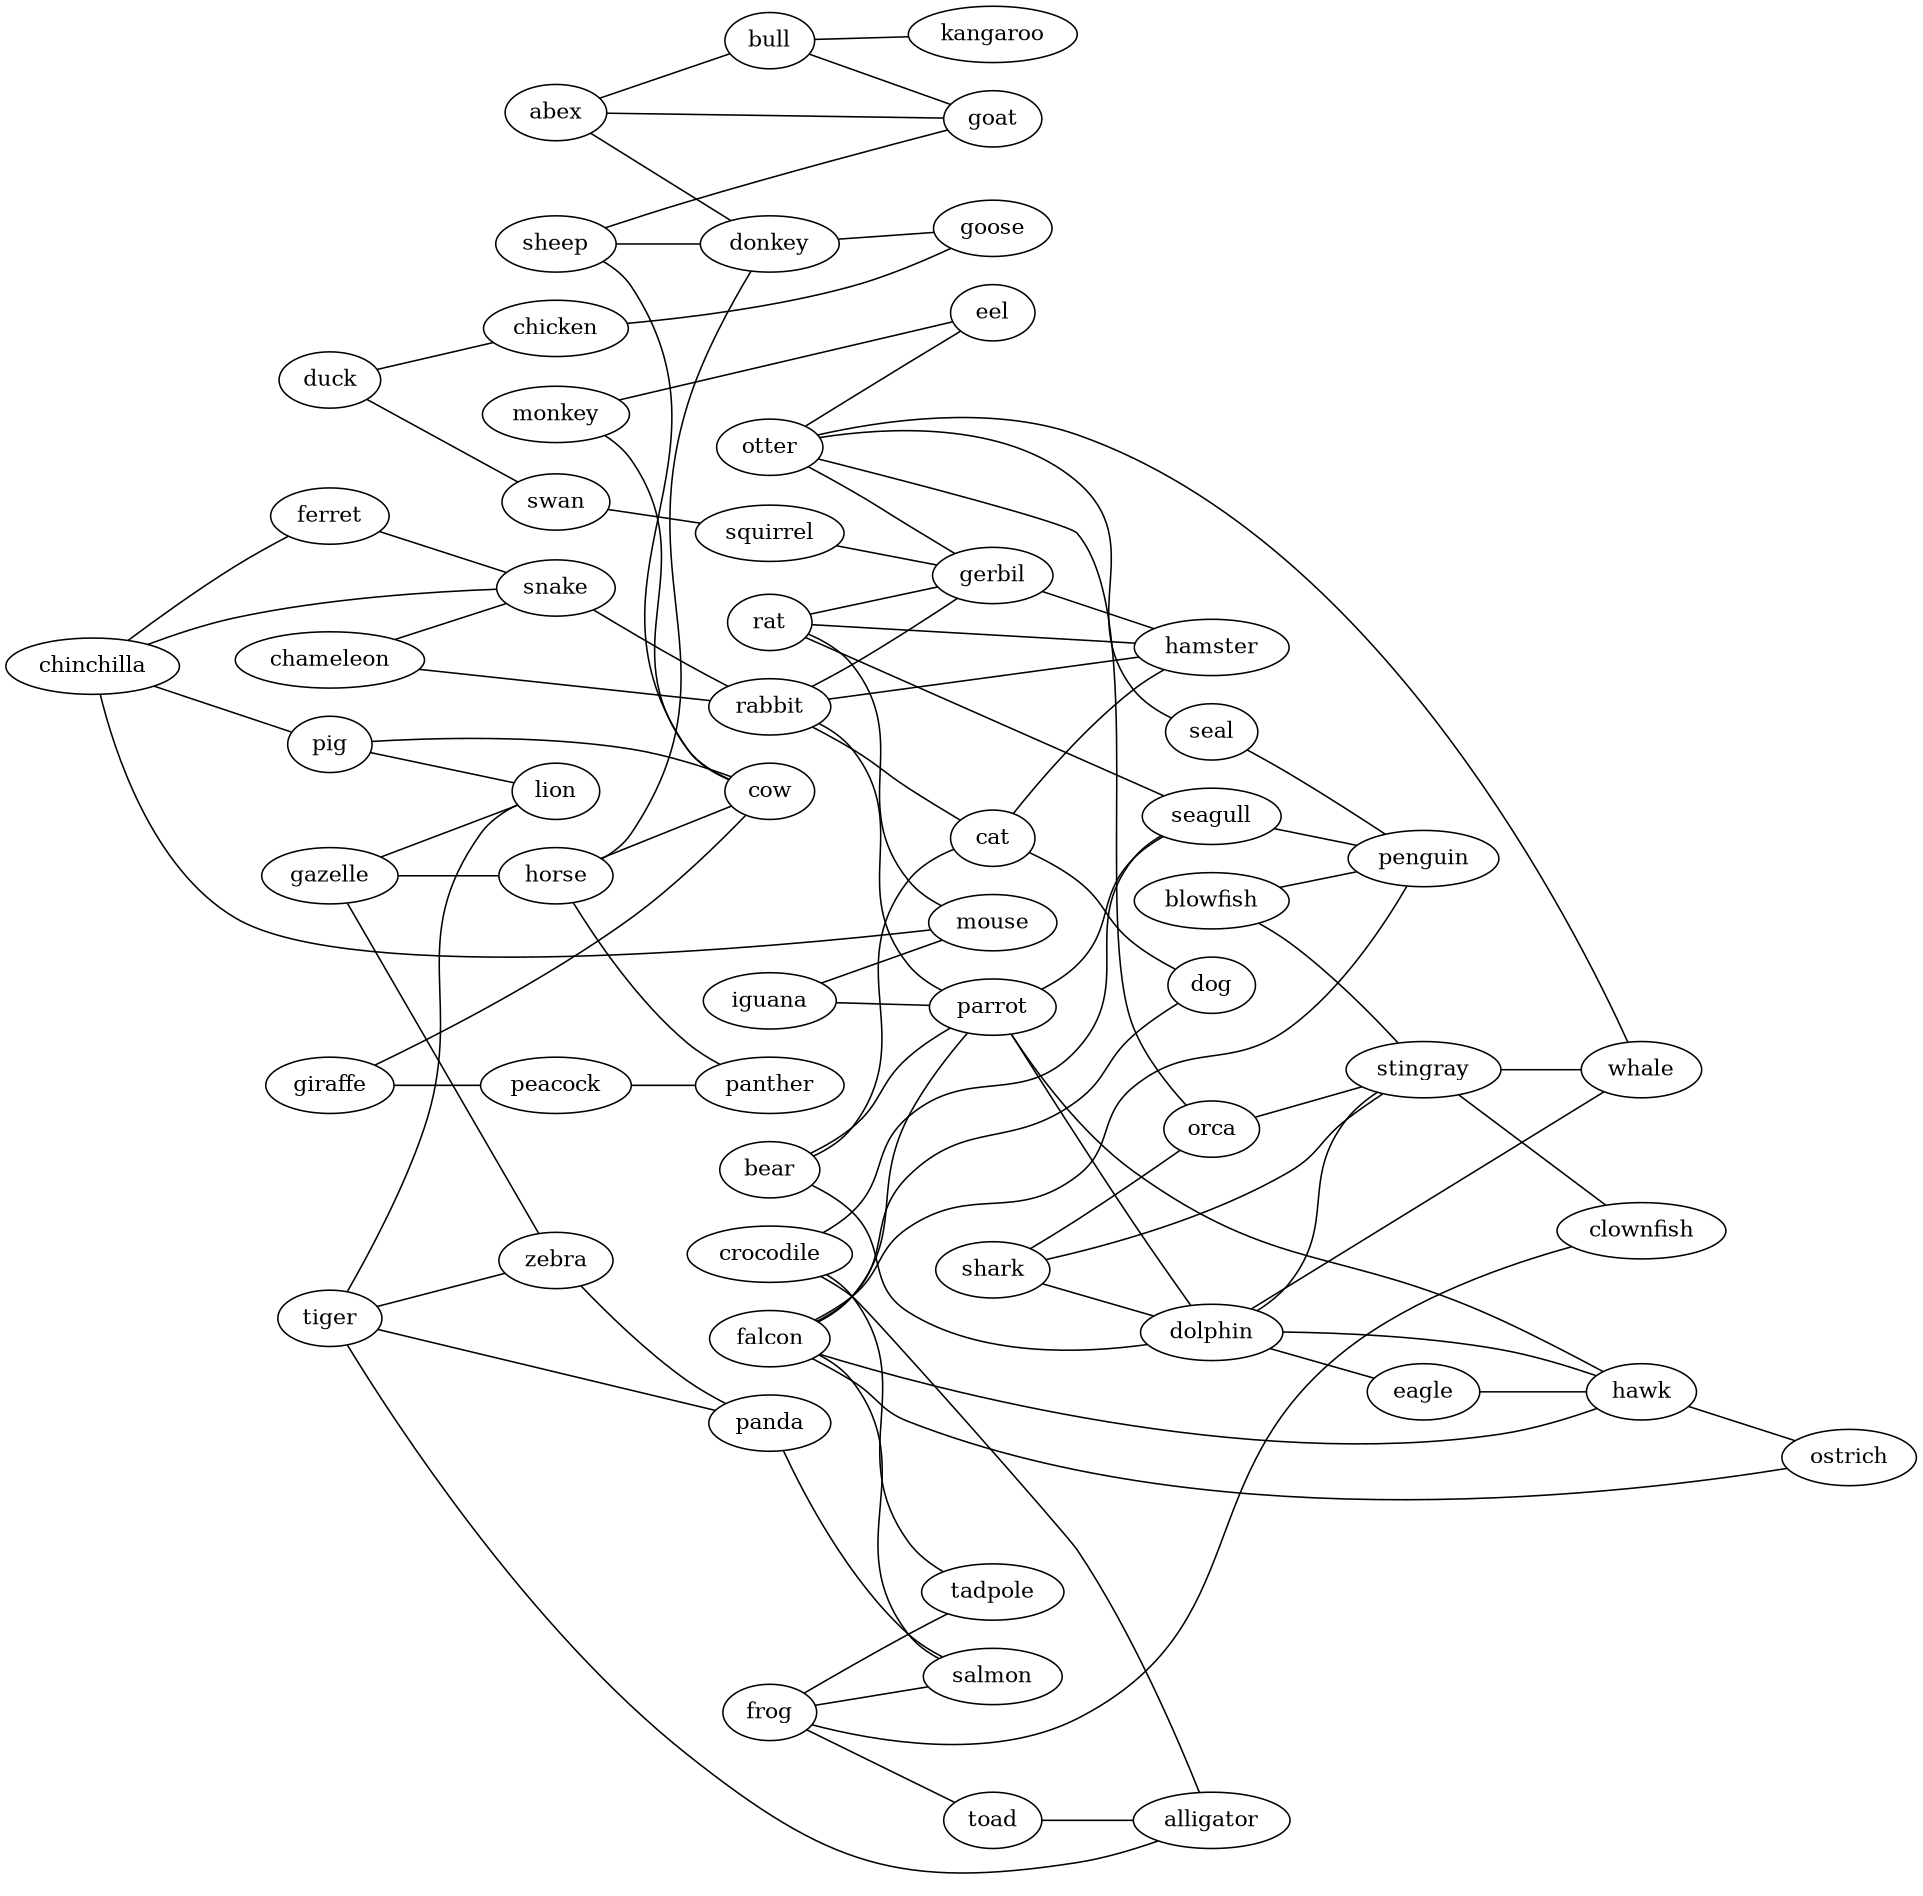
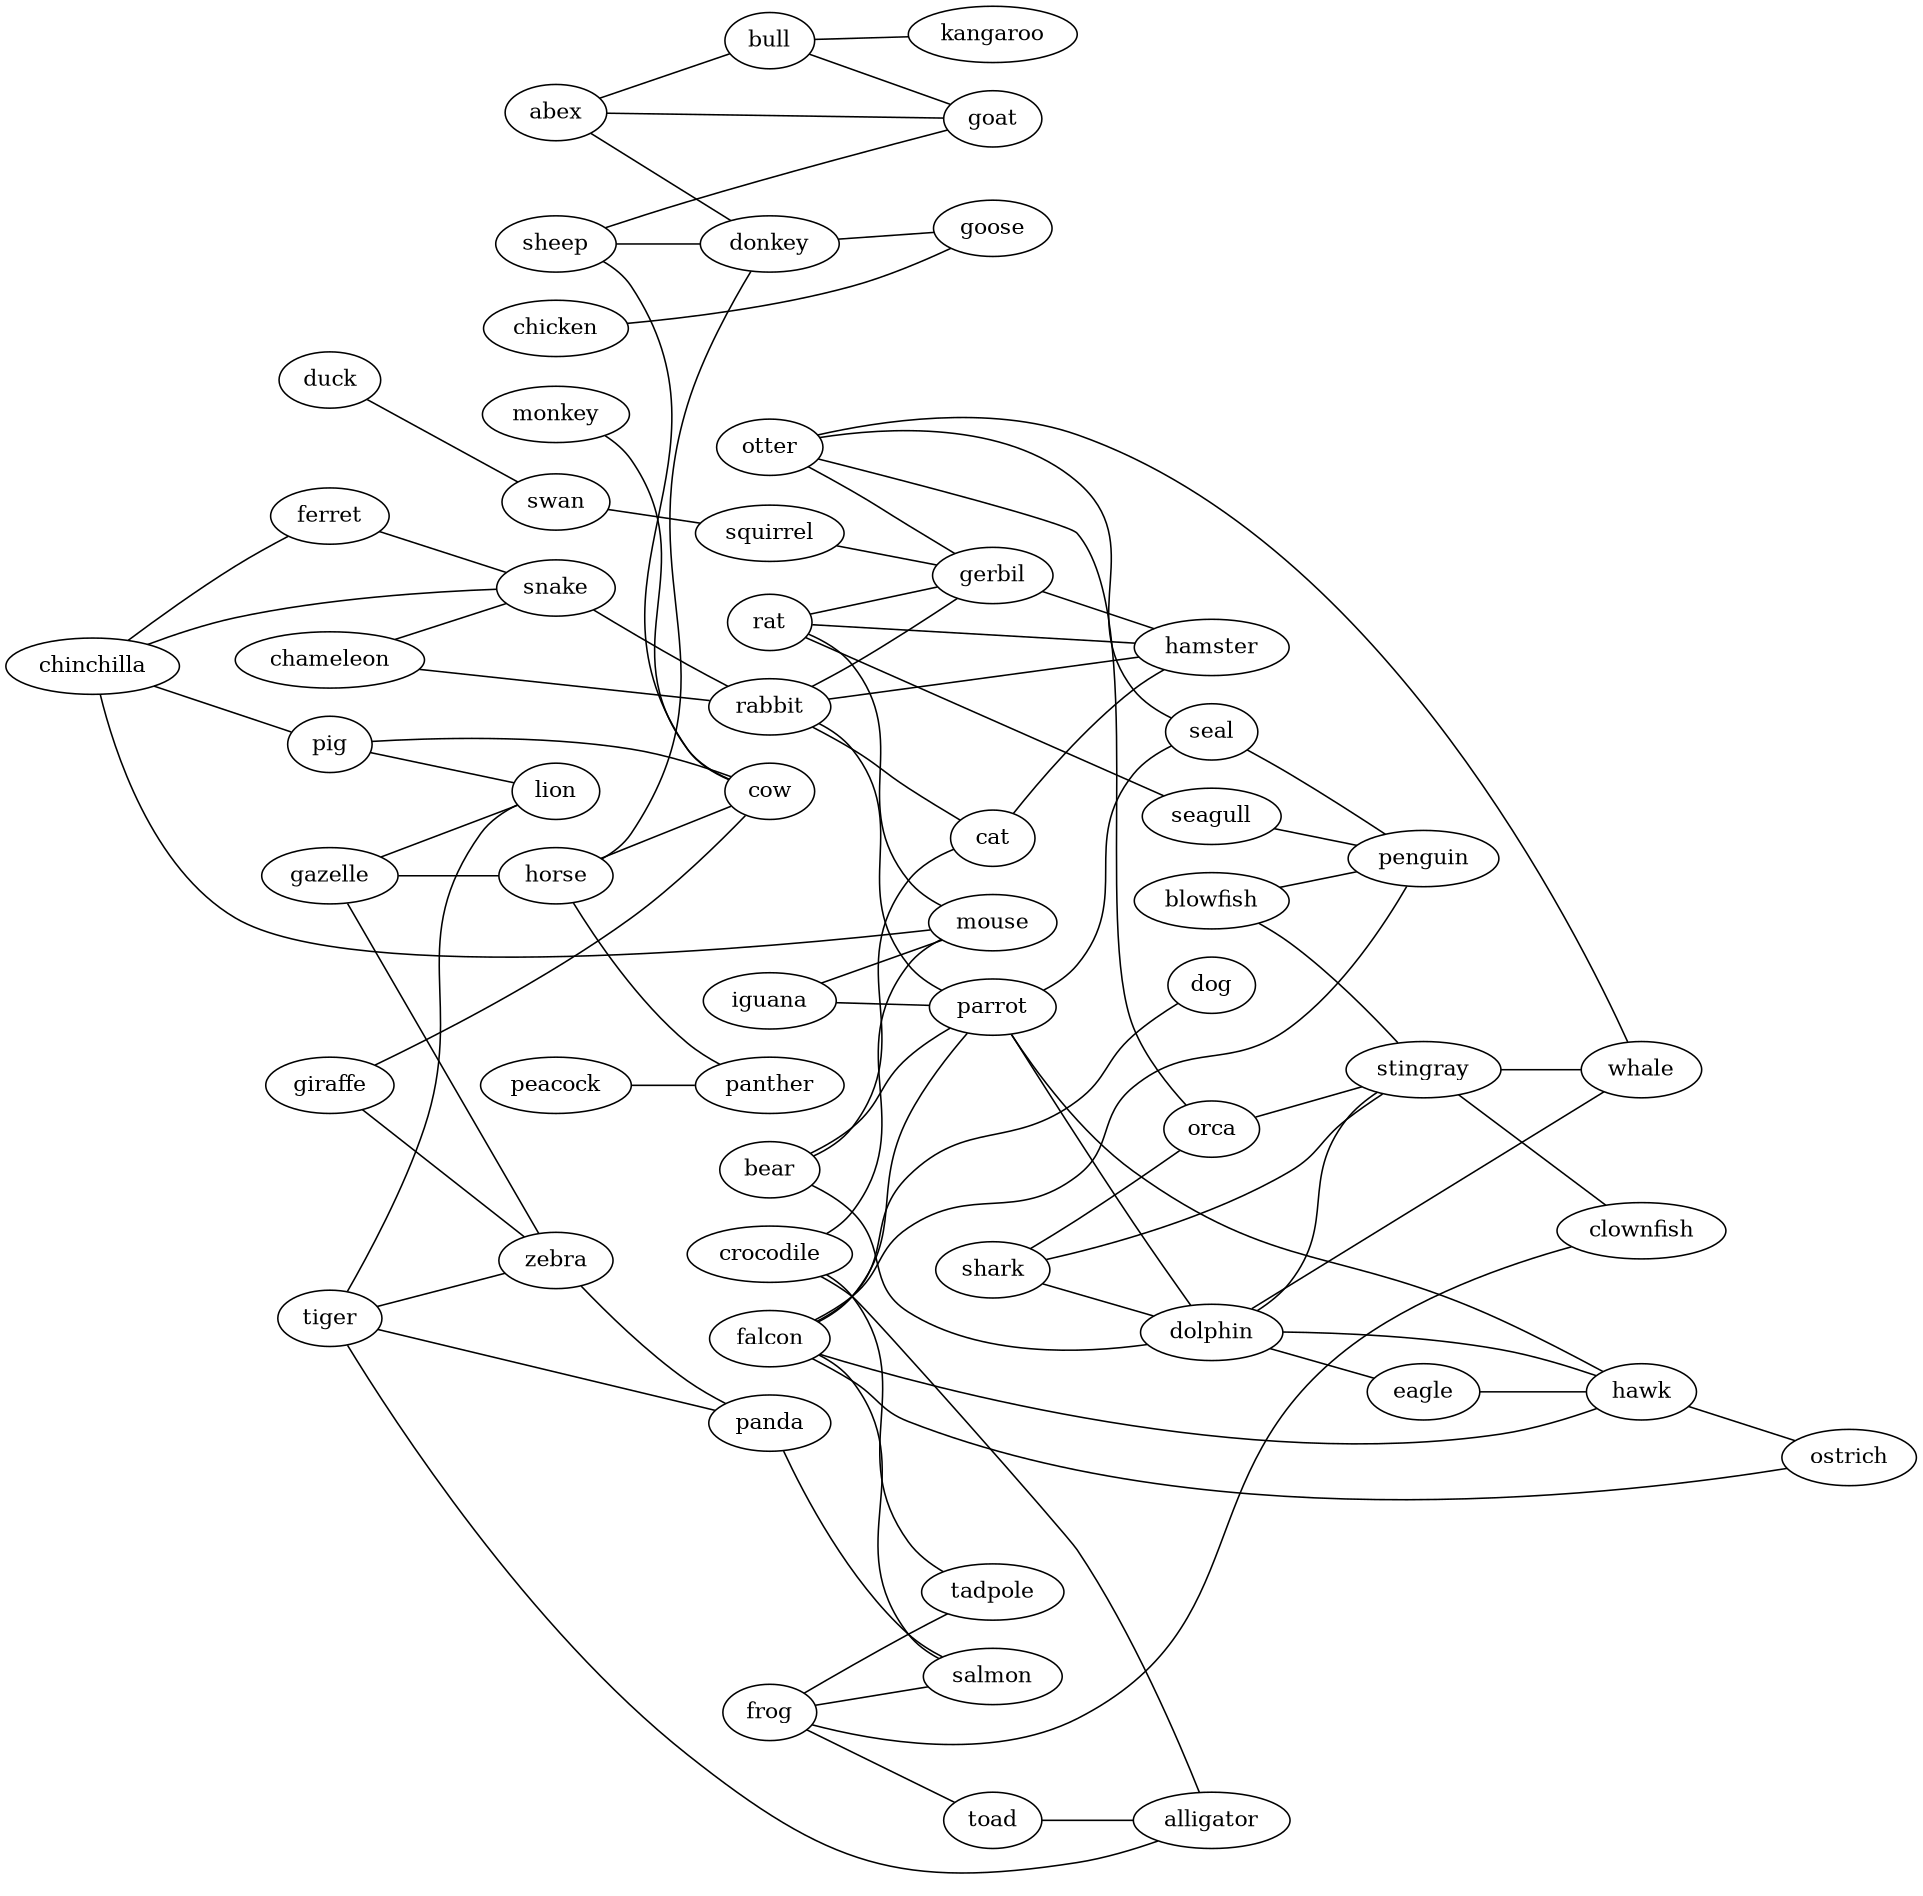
  strict graph {
    rankdir=LR
    edge [weight=1]
    peacock
    panther
    gazelle
    horse
    lion
    zebra
    donkey
    cow
    panda
    shark
    orca
    dolphin
    stingray
    hawk
    whale
    eagle
    clownfish
    abex
    bull
    goat
    kangaroo
    goose
    crocodile
    mouse
    tadpole
    alligator
    duck
    chicken
    swan
    squirrel
    iguana
    parrot
    seagull
    sheep
    monkey
-   eel
    gerbil
    frog
    toad
    salmon
    chinchilla
    ferret
    snake
    pig
    rabbit
    hamster
    chameleon
    cat
    bear
    dog
    tiger
    giraffe
    falcon
    penguin
    ostrich
    otter
    seal
    blowfish
    rat
    peacock -- panther
    gazelle -- horse
    gazelle -- lion
    gazelle -- zebra
    horse -- panther
    horse -- donkey
    horse -- cow
    zebra -- panda
    donkey -- goose
    panda -- salmon
    shark -- orca
    shark -- dolphin
    shark -- stingray
    orca -- stingray
    dolphin -- stingray
    dolphin -- hawk
    dolphin -- whale
    dolphin -- eagle
    stingray -- whale
    stingray -- clownfish
    hawk -- ostrich
    eagle -- hawk
    abex -- donkey
    abex -- bull
    abex -- goat
    bull -- goat
    bull -- kangaroo
-   crocodile -- seagull
+   crocodile -- mouse
    crocodile -- tadpole
    crocodile -- alligator
-   duck -- chicken
    duck -- swan
    chicken -- goose
    swan -- squirrel
    squirrel -- gerbil
    iguana -- mouse
    iguana -- parrot
    parrot -- dolphin
    parrot -- hawk
-   parrot -- seagull
+   parrot -- seal
    seagull -- penguin
    sheep -- donkey
    sheep -- cow
    sheep -- goat
    monkey -- cow
-   monkey -- eel
    gerbil -- hamster
    frog -- clownfish
    frog -- tadpole
    frog -- toad
    frog -- salmon
    toad -- alligator
    chinchilla -- mouse
    chinchilla -- ferret
    chinchilla -- snake
    chinchilla -- pig
    ferret -- snake
    snake -- rabbit
    pig -- lion
    pig -- cow
    rabbit -- parrot
    rabbit -- gerbil
    rabbit -- hamster
    rabbit -- cat
    chameleon -- snake
    chameleon -- rabbit
    cat -- hamster
-   cat -- dog
    bear -- dolphin
    bear -- parrot
    bear -- cat
    tiger -- lion
    tiger -- zebra
    tiger -- panda
    tiger -- alligator
-   giraffe -- peacock
+   giraffe -- zebra
    giraffe -- cow
    falcon -- hawk
    falcon -- parrot
    falcon -- salmon
    falcon -- dog
    falcon -- penguin
    falcon -- ostrich
    otter -- orca
    otter -- whale
-   otter -- eel
    otter -- gerbil
    otter -- seal
    seal -- penguin
    blowfish -- stingray
    blowfish -- penguin
    rat -- mouse
    rat -- seagull
    rat -- gerbil
    rat -- hamster
  }
